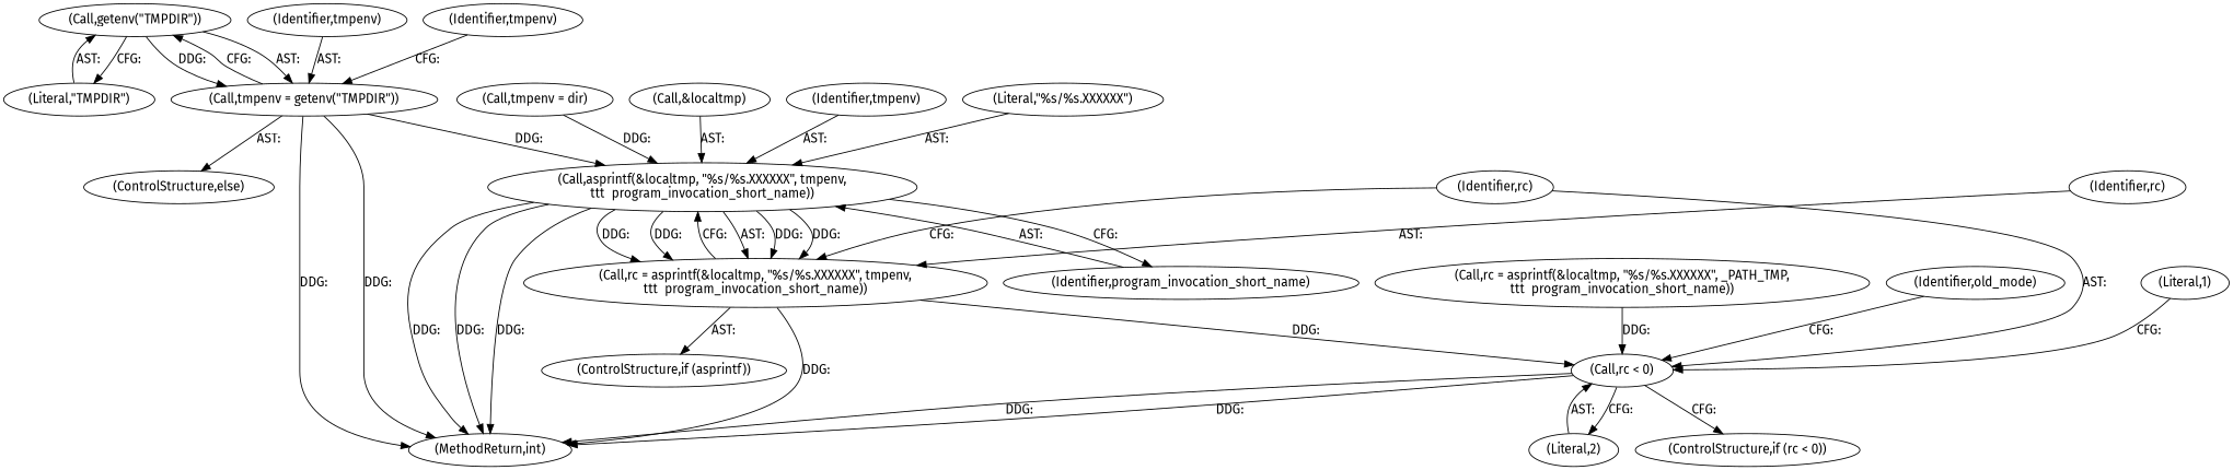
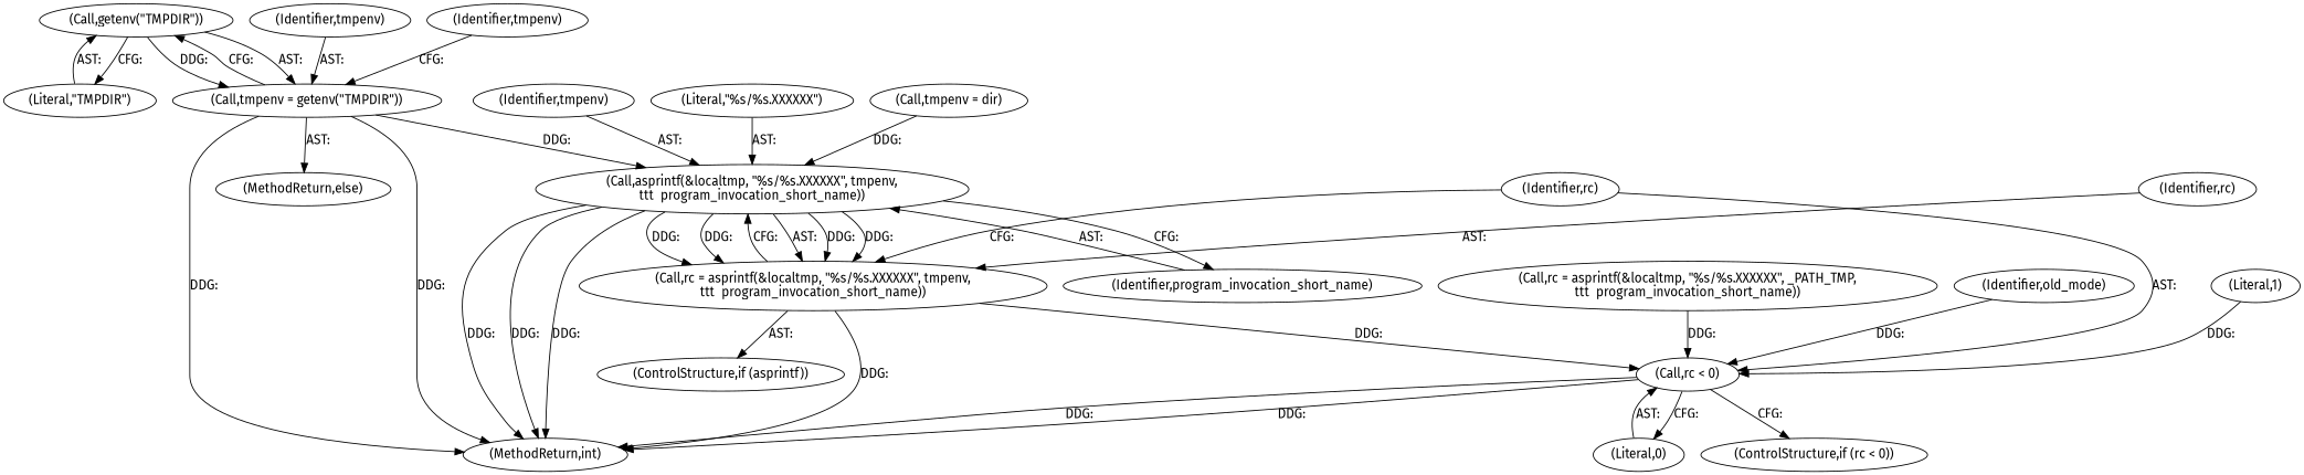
  digraph {
    fontname="Fira Sans"
    node [fontname="Fira Sans"]
    edge [fontname="Fira Sans"]
    n1 [label="(Call,getenv(\"TMPDIR\"))"]
    n2 [label="(Call,tmpenv = getenv(\"TMPDIR\"))"]
    n3 [label="(Literal,\"TMPDIR\")"]
    n4 [label="(Call,asprintf(&localtmp, \"%s/%s.XXXXXX\", tmpenv,\n\t\t\t  program_invocation_short_name))"]
-   n5 [label="(ControlStructure,else)"]
+   n5 [label="(MethodReturn,else)"]
    n6 [label="(MethodReturn,int)"]
    n7 [label="(Call,rc = asprintf(&localtmp, \"%s/%s.XXXXXX\", tmpenv,\n\t\t\t  program_invocation_short_name))"]
    n8 [label="(Identifier,program_invocation_short_name)"]
    n9 [label="(Call,rc < 0)"]
    n10 [label="(ControlStructure,if (asprintf))"]
-   n11 [label="(Literal,2)"]
+   n11 [label="(Literal,0)"]
    n12 [label="(ControlStructure,if (rc < 0))"]
    n13 [label="(Identifier,tmpenv)"]
    n14 [label="(Literal,\"%s/%s.XXXXXX\")"]
    n15 [label="(Identifier,old_mode)"]
    n16 [label="(Identifier,tmpenv)"]
    n17 [label="(Call,tmpenv = dir)"]
    n18 [label="(Identifier,rc)"]
    n19 [label="(Identifier,rc)"]
    n20 [label="(Literal,1)"]
    n21 [label="(Identifier,tmpenv)"]
    n22 [label="(Call,rc = asprintf(&localtmp, \"%s/%s.XXXXXX\", _PATH_TMP,\n\t\t\t  program_invocation_short_name))"]
-   n23 [label="(Call,&localtmp)"]
    n1 -> n2 [label="AST: "]
    n1 -> n2 [label="DDG: "]
    n1 -> n3 [label="CFG: "]
    n2 -> n1 [label="CFG: "]
    n2 -> n4 [label="DDG: "]
    n2 -> n5 [label="AST: "]
    n2 -> n6 [label="DDG: "]
    n2 -> n6 [label="DDG: "]
    n3 -> n1 [label="AST: "]
    n4 -> n6 [label="DDG: "]
    n4 -> n6 [label="DDG: "]
    n4 -> n6 [label="DDG: "]
    n4 -> n7 [label="AST: "]
    n4 -> n7 [label="DDG: "]
    n4 -> n7 [label="DDG: "]
    n4 -> n7 [label="DDG: "]
    n4 -> n7 [label="DDG: "]
    n4 -> n8 [label="CFG: "]
    n7 -> n4 [label="CFG: "]
    n7 -> n6 [label="DDG: "]
    n7 -> n9 [label="DDG: "]
    n7 -> n10 [label="AST: "]
    n8 -> n4 [label="AST: "]
    n9 -> n6 [label="DDG: "]
    n9 -> n6 [label="DDG: "]
    n9 -> n11 [label="CFG: "]
    n9 -> n12 [label="CFG: "]
    n11 -> n9 [label="AST: "]
    n13 -> n4 [label="AST: "]
    n14 -> n4 [label="AST: "]
-   n15 -> n9 [label="CFG: "]
+   n15 -> n9 [label="DDG: "]
    n16 -> n2 [label="AST: "]
    n17 -> n4 [label="DDG: "]
    n18 -> n7 [label="AST: "]
    n19 -> n7 [label="CFG: "]
    n19 -> n9 [label="AST: "]
-   n20 -> n9 [label="CFG: "]
+   n20 -> n9 [label="DDG: "]
    n21 -> n2 [label="CFG: "]
    n22 -> n9 [label="DDG: "]
-   n23 -> n4 [label="AST: "]
  }
